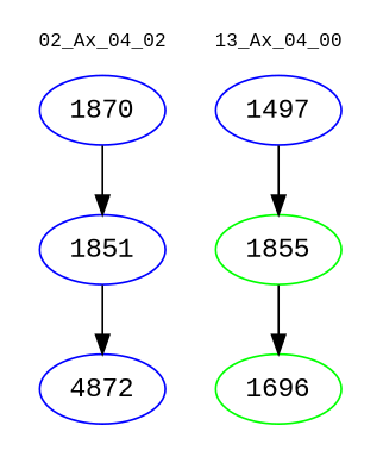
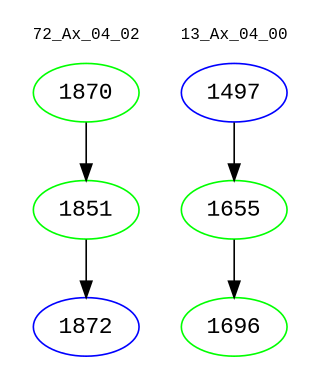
  digraph {
    fontname="Liberation Mono"
    node [color=blue fontname="Liberation Mono"]
    edge [color=black fontname="Liberation Mono"]
-   n1 [label=1870]
-   n2 [label=1851]
-   n3 [label=4872]
+   n1 [color=green label=1870]
+   n2 [color=green label=1851]
+   n3 [label=1872]
    n4 [label=1497]
-   n5 [color=green label=1855]
+   n5 [color=green label=1655]
    n6 [color=green label=1696]
    subgraph cluster_1 {
      color=white
      fontsize=10
-     label="02_Ax_04_02"
+     label="72_Ax_04_02"
      n1
      n2
      n3
    }
    subgraph cluster_2 {
      color=white
      fontsize=10
      label="13_Ax_04_00"
      n4
      n5
      n6
    }
    n1 -> n2
    n2 -> n3
    n4 -> n5
    n5 -> n6
  }
